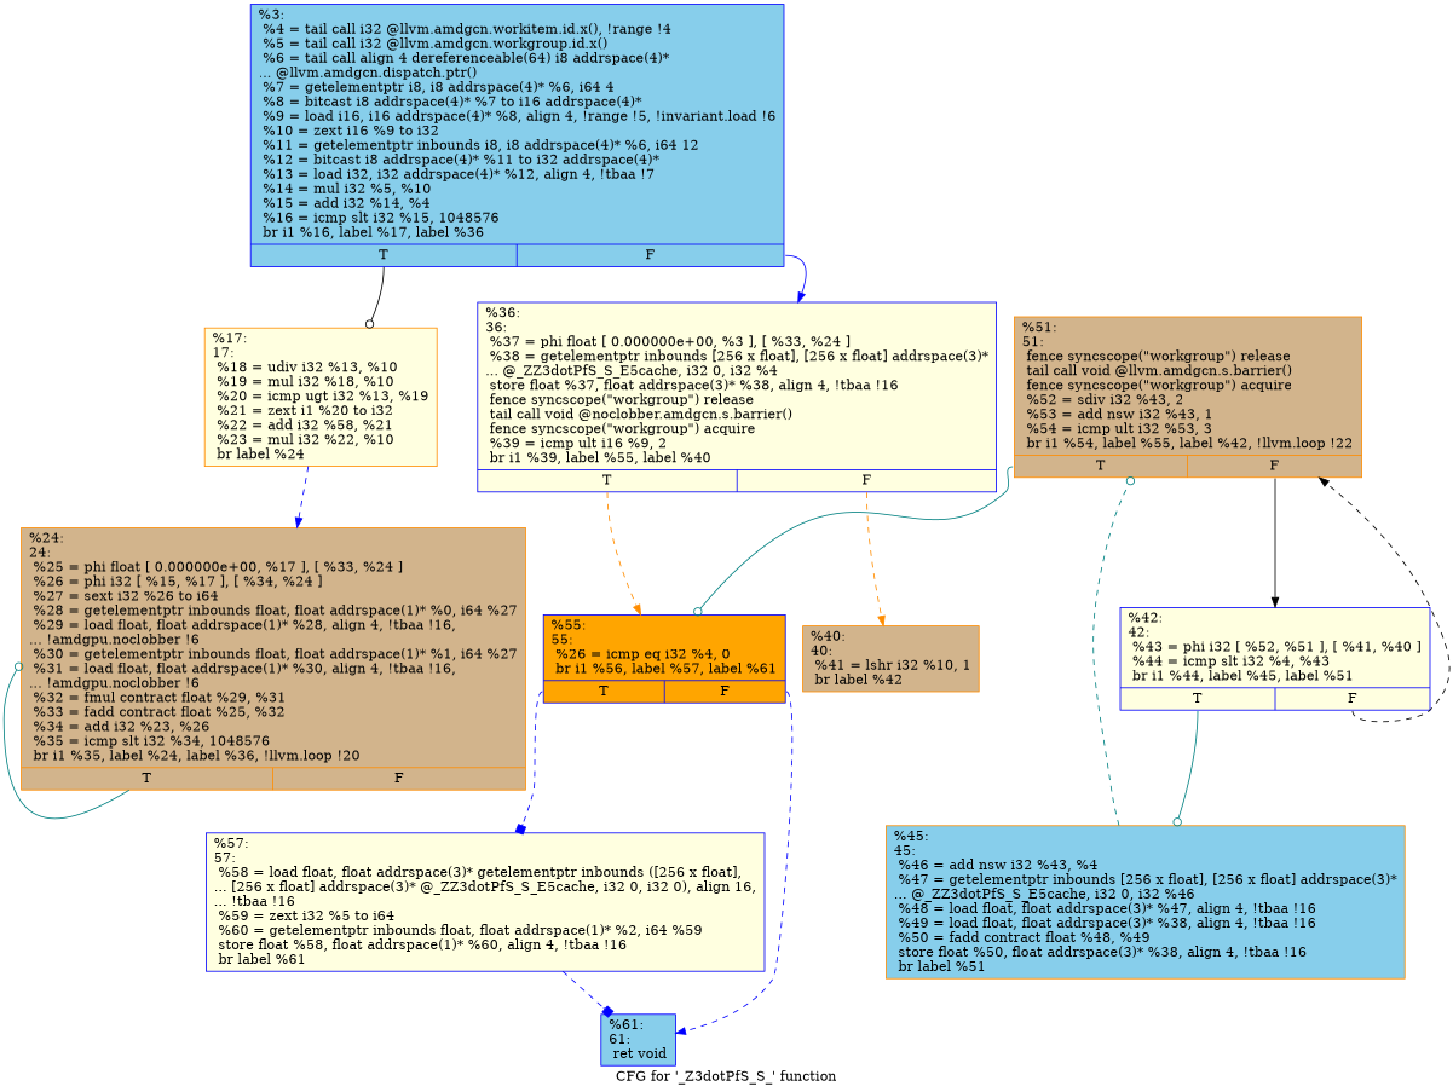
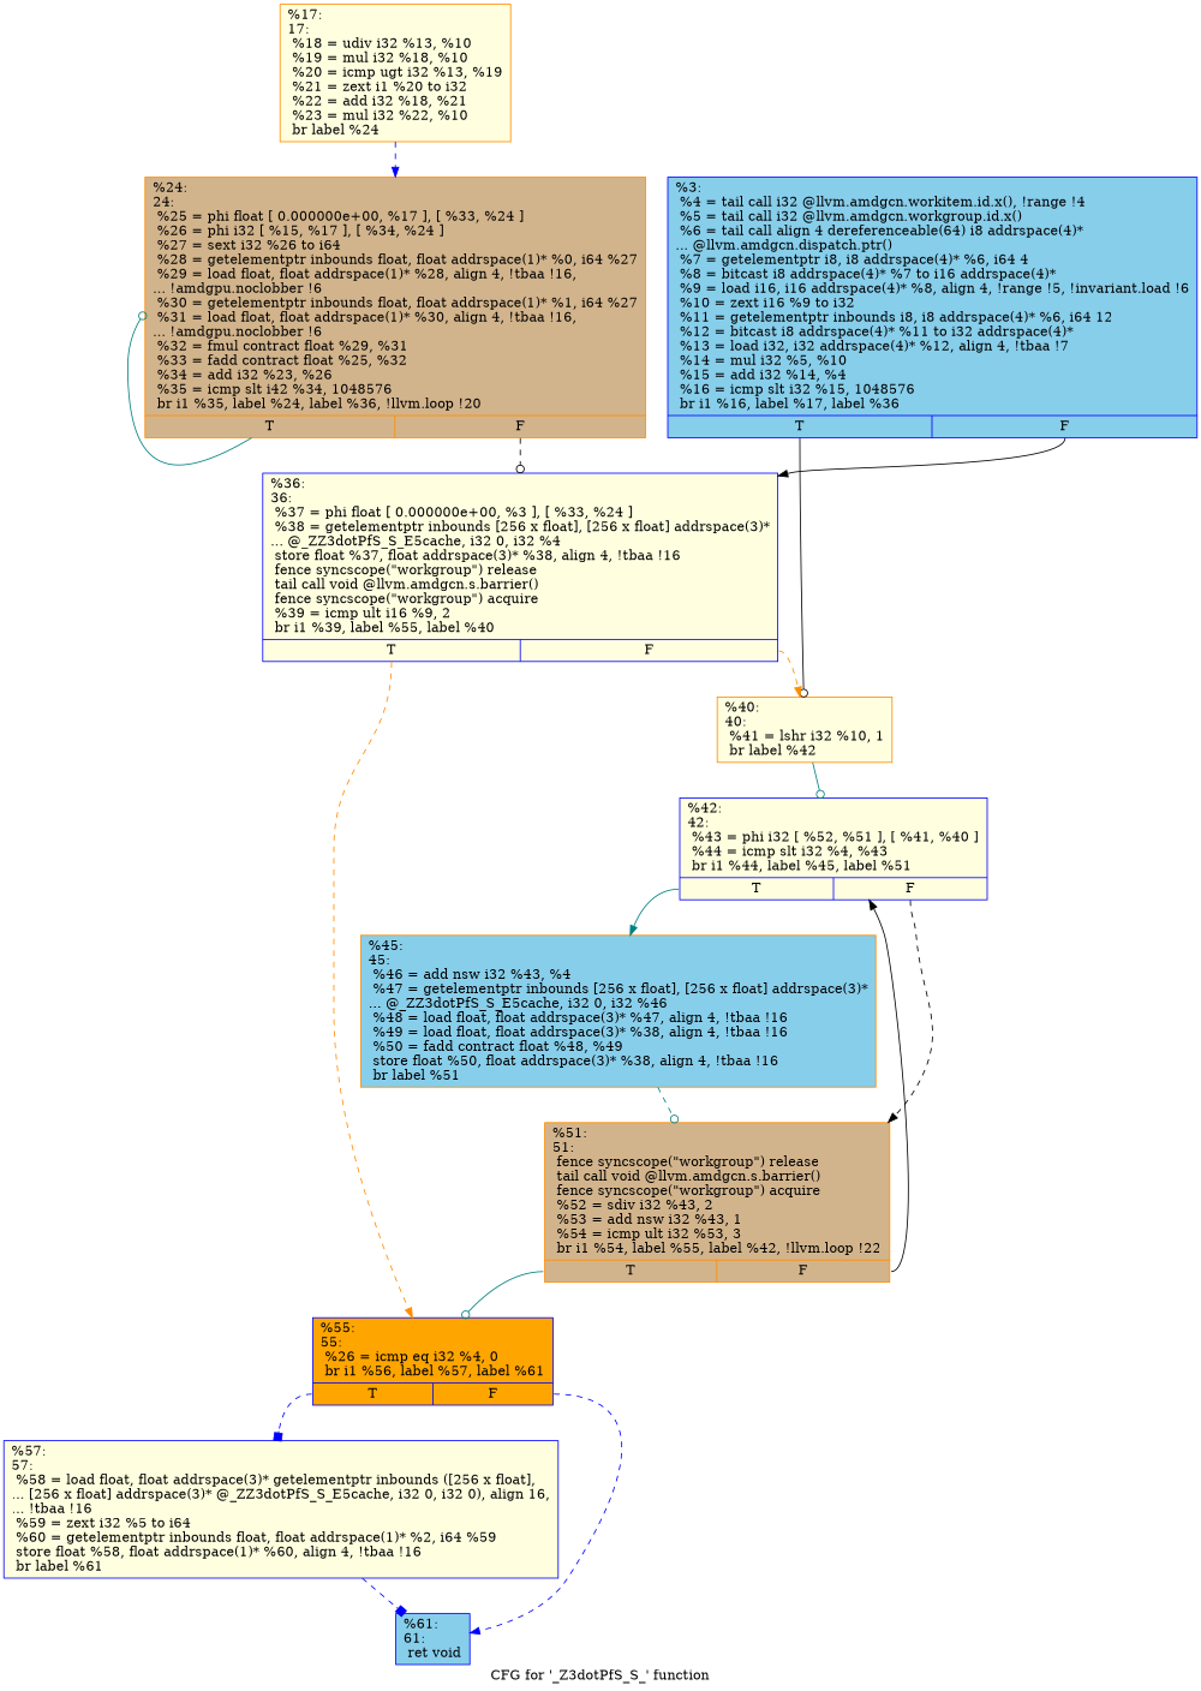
  digraph {
    label="CFG for '_Z3dotPfS_S_' function"
    node [color=blue fillcolor=lightyellow shape=record style=filled]
    edge [arrowhead=normal color=black style=dashed tailport=s0]
    n1 [fillcolor=skyblue label="{%3:\l  %4 = tail call i32 @llvm.amdgcn.workitem.id.x(), !range !4\l  %5 = tail call i32 @llvm.amdgcn.workgroup.id.x()\l  %6 = tail call align 4 dereferenceable(64) i8 addrspace(4)*\l... @llvm.amdgcn.dispatch.ptr()\l  %7 = getelementptr i8, i8 addrspace(4)* %6, i64 4\l  %8 = bitcast i8 addrspace(4)* %7 to i16 addrspace(4)*\l  %9 = load i16, i16 addrspace(4)* %8, align 4, !range !5, !invariant.load !6\l  %10 = zext i16 %9 to i32\l  %11 = getelementptr inbounds i8, i8 addrspace(4)* %6, i64 12\l  %12 = bitcast i8 addrspace(4)* %11 to i32 addrspace(4)*\l  %13 = load i32, i32 addrspace(4)* %12, align 4, !tbaa !7\l  %14 = mul i32 %5, %10\l  %15 = add i32 %14, %4\l  %16 = icmp slt i32 %15, 1048576\l  br i1 %16, label %17, label %36\l|{<s0>T|<s1>F}}"]
-   n2 [color=darkorange label="{%17:\l17:                                               \l  %18 = udiv i32 %13, %10\l  %19 = mul i32 %18, %10\l  %20 = icmp ugt i32 %13, %19\l  %21 = zext i1 %20 to i32\l  %22 = add i32 %58, %21\l  %23 = mul i32 %22, %10\l  br label %24\l}"]
-   n3 [label="{%36:\l36:                                               \l  %37 = phi float [ 0.000000e+00, %3 ], [ %33, %24 ]\l  %38 = getelementptr inbounds [256 x float], [256 x float] addrspace(3)*\l... @_ZZ3dotPfS_S_E5cache, i32 0, i32 %4\l  store float %37, float addrspace(3)* %38, align 4, !tbaa !16\l  fence syncscope(\"workgroup\") release\l  tail call void @noclobber.amdgcn.s.barrier()\l  fence syncscope(\"workgroup\") acquire\l  %39 = icmp ult i16 %9, 2\l  br i1 %39, label %55, label %40\l|{<s0>T|<s1>F}}"]
-   n4 [color=darkorange fillcolor=tan label="{%24:\l24:                                               \l  %25 = phi float [ 0.000000e+00, %17 ], [ %33, %24 ]\l  %26 = phi i32 [ %15, %17 ], [ %34, %24 ]\l  %27 = sext i32 %26 to i64\l  %28 = getelementptr inbounds float, float addrspace(1)* %0, i64 %27\l  %29 = load float, float addrspace(1)* %28, align 4, !tbaa !16,\l... !amdgpu.noclobber !6\l  %30 = getelementptr inbounds float, float addrspace(1)* %1, i64 %27\l  %31 = load float, float addrspace(1)* %30, align 4, !tbaa !16,\l... !amdgpu.noclobber !6\l  %32 = fmul contract float %29, %31\l  %33 = fadd contract float %25, %32\l  %34 = add i32 %23, %26\l  %35 = icmp slt i32 %34, 1048576\l  br i1 %35, label %24, label %36, !llvm.loop !20\l|{<s0>T|<s1>F}}"]
+   n2 [color=darkorange label="{%17:\l17:                                               \l  %18 = udiv i32 %13, %10\l  %19 = mul i32 %18, %10\l  %20 = icmp ugt i32 %13, %19\l  %21 = zext i1 %20 to i32\l  %22 = add i32 %18, %21\l  %23 = mul i32 %22, %10\l  br label %24\l}"]
+   n3 [label="{%36:\l36:                                               \l  %37 = phi float [ 0.000000e+00, %3 ], [ %33, %24 ]\l  %38 = getelementptr inbounds [256 x float], [256 x float] addrspace(3)*\l... @_ZZ3dotPfS_S_E5cache, i32 0, i32 %4\l  store float %37, float addrspace(3)* %38, align 4, !tbaa !16\l  fence syncscope(\"workgroup\") release\l  tail call void @llvm.amdgcn.s.barrier()\l  fence syncscope(\"workgroup\") acquire\l  %39 = icmp ult i16 %9, 2\l  br i1 %39, label %55, label %40\l|{<s0>T|<s1>F}}"]
+   n4 [color=darkorange fillcolor=tan label="{%24:\l24:                                               \l  %25 = phi float [ 0.000000e+00, %17 ], [ %33, %24 ]\l  %26 = phi i32 [ %15, %17 ], [ %34, %24 ]\l  %27 = sext i32 %26 to i64\l  %28 = getelementptr inbounds float, float addrspace(1)* %0, i64 %27\l  %29 = load float, float addrspace(1)* %28, align 4, !tbaa !16,\l... !amdgpu.noclobber !6\l  %30 = getelementptr inbounds float, float addrspace(1)* %1, i64 %27\l  %31 = load float, float addrspace(1)* %30, align 4, !tbaa !16,\l... !amdgpu.noclobber !6\l  %32 = fmul contract float %29, %31\l  %33 = fadd contract float %25, %32\l  %34 = add i32 %23, %26\l  %35 = icmp slt i42 %34, 1048576\l  br i1 %35, label %24, label %36, !llvm.loop !20\l|{<s0>T|<s1>F}}"]
    n5 [fillcolor=orange label="{%55:\l55:                                               \l  %26 = icmp eq i32 %4, 0\l  br i1 %56, label %57, label %61\l|{<s0>T|<s1>F}}"]
-   n6 [color=darkorange fillcolor=tan label="{%40:\l40:                                               \l  %41 = lshr i32 %10, 1\l  br label %42\l}"]
+   n6 [color=darkorange label="{%40:\l40:                                               \l  %41 = lshr i32 %10, 1\l  br label %42\l}"]
    n7 [label="{%57:\l57:                                               \l  %58 = load float, float addrspace(3)* getelementptr inbounds ([256 x float],\l... [256 x float] addrspace(3)* @_ZZ3dotPfS_S_E5cache, i32 0, i32 0), align 16,\l... !tbaa !16\l  %59 = zext i32 %5 to i64\l  %60 = getelementptr inbounds float, float addrspace(1)* %2, i64 %59\l  store float %58, float addrspace(1)* %60, align 4, !tbaa !16\l  br label %61\l}"]
    n8 [fillcolor=skyblue label="{%61:\l61:                                               \l  ret void\l}"]
    n9 [label="{%42:\l42:                                               \l  %43 = phi i32 [ %52, %51 ], [ %41, %40 ]\l  %44 = icmp slt i32 %4, %43\l  br i1 %44, label %45, label %51\l|{<s0>T|<s1>F}}"]
    n10 [color=darkorange fillcolor=skyblue label="{%45:\l45:                                               \l  %46 = add nsw i32 %43, %4\l  %47 = getelementptr inbounds [256 x float], [256 x float] addrspace(3)*\l... @_ZZ3dotPfS_S_E5cache, i32 0, i32 %46\l  %48 = load float, float addrspace(3)* %47, align 4, !tbaa !16\l  %49 = load float, float addrspace(3)* %38, align 4, !tbaa !16\l  %50 = fadd contract float %48, %49\l  store float %50, float addrspace(3)* %38, align 4, !tbaa !16\l  br label %51\l}"]
    n11 [color=darkorange fillcolor=tan label="{%51:\l51:                                               \l  fence syncscope(\"workgroup\") release\l  tail call void @llvm.amdgcn.s.barrier()\l  fence syncscope(\"workgroup\") acquire\l  %52 = sdiv i32 %43, 2\l  %53 = add nsw i32 %43, 1\l  %54 = icmp ult i32 %53, 3\l  br i1 %54, label %55, label %42, !llvm.loop !22\l|{<s0>T|<s1>F}}"]
-   n1 -> n2 [arrowhead=odot style=solid]
-   n1 -> n3 [color=blue style=solid tailport=s1]
+   n1 -> n6 [arrowhead=odot style=solid]
+   n1 -> n3 [style=solid tailport=s1]
    n2 -> n4 [color=blue]
    n3 -> n5 [color=darkorange]
    n3 -> n6 [color=darkorange tailport=s1]
+   n4 -> n3 [arrowhead=odot tailport=s1]
    n4 -> n4 [arrowhead=odot color=teal style=solid]
    n5 -> n7 [arrowhead=box color=blue]
    n5 -> n8 [color=blue tailport=s1]
+   n6 -> n9 [arrowhead=odot color=teal style=solid]
    n7 -> n8 [arrowhead=box color=blue]
-   n9 -> n10 [arrowhead=odot color=teal style=solid]
+   n9 -> n10 [color=teal style=solid]
    n9 -> n11 [tailport=s1]
    n10 -> n11 [arrowhead=odot color=teal]
    n11 -> n5 [arrowhead=odot color=teal style=solid]
    n11 -> n9 [style=solid tailport=s1]
  }
